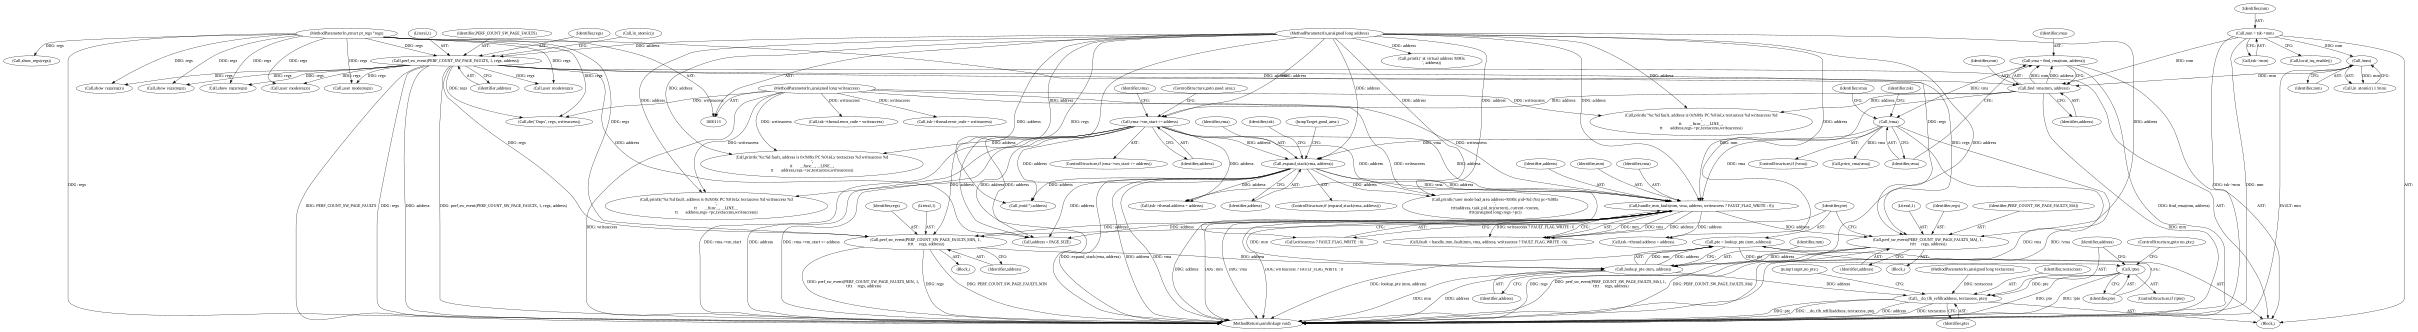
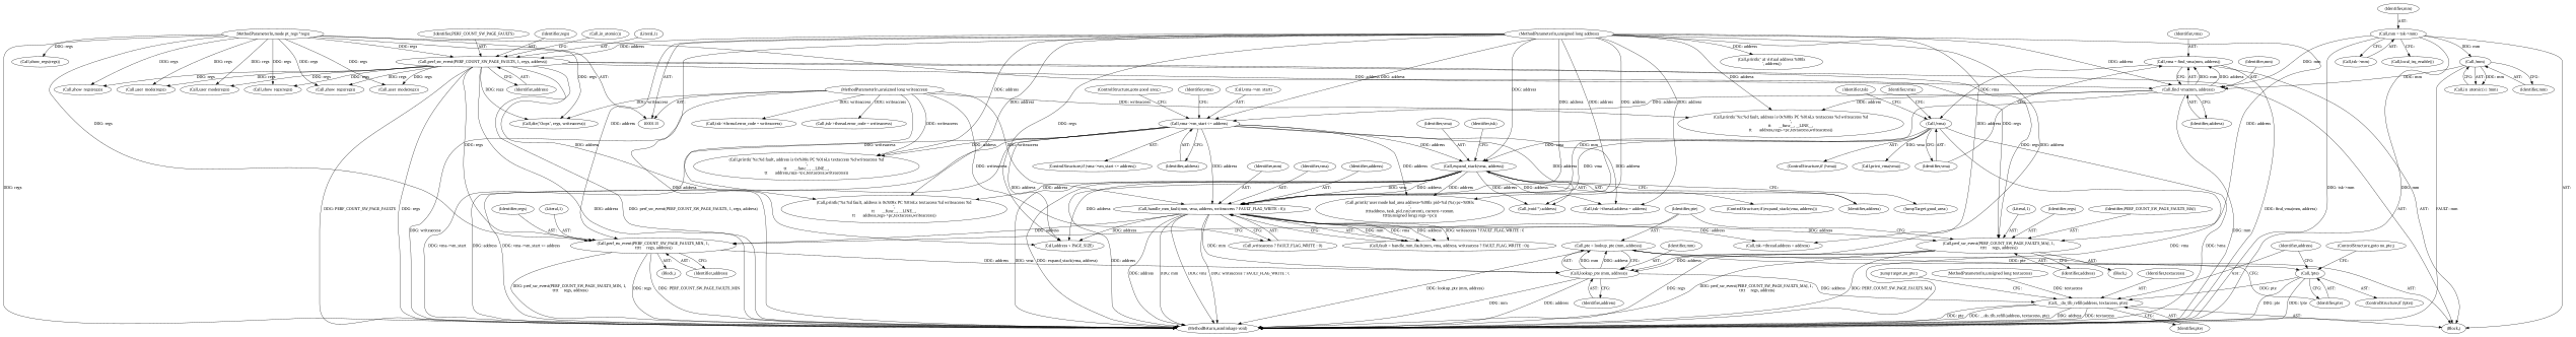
  digraph {
    fontname="PT Serif"
    node [fontname="PT Serif"]
    edge [fontname="PT Serif"]
    n1 [label="(Call,pte = lookup_pte (mm, address))"]
    n2 [label="(Call,lookup_pte (mm, address))"]
    n3 [label="(Call,!pte)"]
    n4 [label="(Block,)"]
    n5 [label="(MethodReturn,asmlinkage void)"]
    n6 [label="(Call,__do_tlb_refill(address, textaccess, pte))"]
    n7 [label="(Identifier,address)"]
    n8 [label="(Identifier,pte)"]
    n9 [label="(ControlStructure,if (!pte))"]
    n10 [label="(Identifier,pte)"]
    n11 [label="(Call,handle_mm_fault(mm, vma, address, writeaccess ? FAULT_FLAG_WRITE : 0))"]
    n12 [label="(Call,perf_sw_event(PERF_COUNT_SW_PAGE_FAULTS_MIN, 1,\n \t\t\t\t     regs, address))"]
    n13 [label="(Call,perf_sw_event(PERF_COUNT_SW_PAGE_FAULTS_MAJ, 1,\n \t\t\t\t     regs, address))"]
    n14 [label="(Call,address < PAGE_SIZE)"]
    n15 [label="(Call,fault = handle_mm_fault(mm, vma, address, writeaccess ? FAULT_FLAG_WRITE : 0))"]
    n16 [label="(Call,writeaccess ? FAULT_FLAG_WRITE : 0)"]
    n17 [label="(Call,tsk->thread.address = address)"]
    n18 [label="(Block,)"]
    n19 [label="(Identifier,address)"]
    n20 [label="(Block,)"]
    n21 [label="(Identifier,address)"]
    n22 [label="(Call,find_vma(mm, address))"]
    n23 [label="(Call,vma = find_vma(mm, address))"]
    n24 [label="(Call,vma->vm_start <= address)"]
    n25 [label="(Identifier,address)"]
    n26 [label="(Call,printk(\"%s:%d fault, address is 0x%08x PC %016Lx textaccess %d writeaccess %d\n\",\n\t\t       __func__, __LINE__,\n\t\t       address,regs->pc,textaccess,writeaccess))"]
    n27 [label="(Call,!vma)"]
    n28 [label="(Call,expand_stack(vma, address))"]
    n29 [label="(Call,printk(\"%s:%d fault, address is 0x%08x PC %016Lx textaccess %d writeaccess %d\n\",\n\t\t       __func__, __LINE__,\n\t\t       address,regs->pc,textaccess,writeaccess))"]
    n30 [label="(Call,printk(\"user mode bad_area address=%08lx pid=%d (%s) pc=%08lx\n\",\n\t\t\t\taddress, task_pid_nr(current), current->comm,\n\t\t\t\t(unsigned long) regs->pc))"]
    n31 [label="(Call,(void *) address)"]
    n32 [label="(Call,tsk->thread.address = address)"]
    n33 [label="(ControlStructure,if (vma->vm_start <= address))"]
    n34 [label="(Identifier,address)"]
    n35 [label="(Call,!mm)"]
    n36 [label="(Call,in_atomic() || !mm)"]
    n37 [label="(Identifier,mm)"]
    n38 [label="(Call,mm = tsk->mm)"]
    n39 [label="(Call,tsk->mm)"]
    n40 [label="(Call,local_irq_enable())"]
    n41 [label="(Call,perf_sw_event(PERF_COUNT_SW_PAGE_FAULTS, 1, regs, address))"]
    n42 [label="(Call,die(\"Oops\", regs, writeaccess))"]
    n43 [label="(Call,user_mode(regs))"]
    n44 [label="(Call,show_regs(regs))"]
    n45 [label="(Call,show_regs(regs))"]
    n46 [label="(Call,show_regs(regs))"]
    n47 [label="(Identifier,address)"]
    n48 [label="(Call,user_mode(regs))"]
    n49 [label="(Call,user_mode(regs))"]
-   n50 [label="(MethodParameterIn,struct pt_regs *regs)"]
+   n50 [label="(MethodParameterIn,mode pt_regs *regs)"]
    n51 [label="(Call,show_regs(regs))"]
    1000115
    n53 [label="(MethodParameterIn,unsigned long address)"]
    n54 [label="(Call,printk(\"%s:%d fault, address is 0x%08x PC %016Lx textaccess %d writeaccess %d\n\",\n\t\t       __func__, __LINE__,\n\t\t       address,regs->pc,textaccess,writeaccess))"]
    n55 [label="(Call,printk(\" at virtual address %08lx\n\", address))"]
    n56 [label="(ControlStructure,if (expand_stack(vma, address)))"]
    n57 [label="(Identifier,address)"]
    n58 [label="(Call,print_vma(vma))"]
    n59 [label="(Identifier,vma)"]
    n60 [label="(ControlStructure,if (!vma))"]
    n61 [label="(MethodParameterIn,unsigned long writeaccess)"]
    n62 [label="(Call,tsk->thread.error_code = writeaccess)"]
    n63 [label="(Call,tsk->thread.error_code = writeaccess)"]
    n64 [label="(Identifier,vma)"]
    n65 [label="(Identifier,mm)"]
    n66 [label="(Identifier,regs)"]
    n67 [label="(Identifier,PERF_COUNT_SW_PAGE_FAULTS_MAJ)"]
    n68 [label="(Literal,1)"]
    n69 [label="(JumpTarget,no_pte:)"]
    n70 [label="(Identifier,vma)"]
    n71 [label="(Identifier,address)"]
    n72 [label="(MethodParameterIn,unsigned long textaccess)"]
    n73 [label="(Identifier,pte)"]
    n74 [label="(Literal,1)"]
    n75 [label="(Identifier,mm)"]
    n76 [label="(ControlStructure,goto good_area;)"]
    n77 [label="(Identifier,mm)"]
    n78 [label="(Identifier,tsk)"]
    n79 [label="(Identifier,address)"]
    n80 [label="(ControlStructure,goto no_pte;)"]
    n81 [label="(Literal,1)"]
    n82 [label="(Identifier,tsk)"]
    n83 [label="(Identifier,PERF_COUNT_SW_PAGE_FAULTS)"]
    n84 [label="(Identifier,vma)"]
    n85 [label="(Identifier,regs)"]
    n86 [label="(Identifier,vma)"]
    n87 [label="(Call,in_atomic())"]
    n88 [label="(Identifier,regs)"]
    n89 [label="(Identifier,vma)"]
    n90 [label="(Identifier,textaccess)"]
+   n91 [label="(Call,vma->vm_start)"]
    n92 [label="(Identifier,mm)"]
    n93 [label="(JumpTarget,good_area:)"]
    n1 -> n2 [label="CFG: "]
    n1 -> n3 [label="DDG: pte"]
    n1 -> n4 [label="AST: "]
    n1 -> n5 [label="DDG: lookup_pte (mm, address)"]
    n2 -> n1 [label="AST: "]
    n2 -> n1 [label="DDG: mm"]
    n2 -> n1 [label="DDG: address"]
    n2 -> n5 [label="DDG: address"]
    n2 -> n5 [label="DDG: mm"]
    n2 -> n6 [label="DDG: address"]
    n2 -> n7 [label="CFG: "]
    n3 -> n5 [label="DDG: pte"]
    n3 -> n5 [label="DDG: !pte"]
    n3 -> n6 [label="DDG: pte"]
    n3 -> n8 [label="CFG: "]
    n3 -> n9 [label="AST: "]
    n6 -> n4 [label="AST: "]
    n6 -> n5 [label="DDG: address"]
    n6 -> n5 [label="DDG: textaccess"]
    n6 -> n5 [label="DDG: pte"]
    n6 -> n5 [label="DDG: __do_tlb_refill(address, textaccess, pte)"]
    n6 -> n10 [label="CFG: "]
    n7 -> n2 [label="AST: "]
    n8 -> n1 [label="CFG: "]
    n8 -> n3 [label="AST: "]
    n10 -> n6 [label="AST: "]
    n11 -> n2 [label="DDG: mm"]
    n11 -> n5 [label="DDG: address"]
    n11 -> n5 [label="DDG: mm"]
    n11 -> n5 [label="DDG: vma"]
    n11 -> n5 [label="DDG: writeaccess ? FAULT_FLAG_WRITE : 0"]
    n11 -> n12 [label="DDG: address"]
    n11 -> n13 [label="DDG: address"]
    n11 -> n14 [label="DDG: address"]
    n11 -> n15 [label="AST: "]
    n11 -> n15 [label="DDG: mm"]
    n11 -> n15 [label="DDG: vma"]
    n11 -> n15 [label="DDG: address"]
    n11 -> n15 [label="DDG: writeaccess ? FAULT_FLAG_WRITE : 0"]
    n11 -> n16 [label="CFG: "]
    n11 -> n17 [label="DDG: address"]
    n12 -> n2 [label="DDG: address"]
    n12 -> n5 [label="DDG: perf_sw_event(PERF_COUNT_SW_PAGE_FAULTS_MIN, 1,\n \t\t\t\t     regs, address)"]
    n12 -> n5 [label="DDG: regs"]
    n12 -> n5 [label="DDG: PERF_COUNT_SW_PAGE_FAULTS_MIN"]
    n12 -> n18 [label="AST: "]
    n12 -> n19 [label="CFG: "]
    n13 -> n2 [label="DDG: address"]
    n13 -> n5 [label="DDG: regs"]
    n13 -> n5 [label="DDG: perf_sw_event(PERF_COUNT_SW_PAGE_FAULTS_MAJ, 1,\n \t\t\t\t     regs, address)"]
    n13 -> n5 [label="DDG: PERF_COUNT_SW_PAGE_FAULTS_MAJ"]
    n13 -> n20 [label="AST: "]
    n13 -> n21 [label="CFG: "]
    n15 -> n11 [label="CFG: "]
    n16 -> n11 [label="AST: "]
    n19 -> n12 [label="AST: "]
    n21 -> n13 [label="AST: "]
    n22 -> n5 [label="DDG: mm"]
    n22 -> n11 [label="DDG: mm"]
    n22 -> n23 [label="AST: "]
    n22 -> n23 [label="DDG: mm"]
    n22 -> n23 [label="DDG: address"]
    n22 -> n24 [label="DDG: address"]
    n22 -> n25 [label="CFG: "]
    n22 -> n26 [label="DDG: address"]
    n23 -> n4 [label="AST: "]
    n23 -> n5 [label="DDG: find_vma(mm, address)"]
    n23 -> n22 [label="CFG: "]
    n23 -> n27 [label="DDG: vma"]
    n24 -> n5 [label="DDG: vma->vm_start"]
    n24 -> n5 [label="DDG: address"]
    n24 -> n5 [label="DDG: vma->vm_start <= address"]
    n24 -> n11 [label="DDG: address"]
    n24 -> n14 [label="DDG: address"]
    n24 -> n28 [label="DDG: address"]
    n24 -> n29 [label="DDG: address"]
    n24 -> n30 [label="DDG: address"]
    n24 -> n31 [label="DDG: address"]
    n24 -> n32 [label="DDG: address"]
    n24 -> n33 [label="AST: "]
    n24 -> n34 [label="CFG: "]
    n25 -> n22 [label="AST: "]
    n27 -> n5 [label="DDG: vma"]
    n27 -> n5 [label="DDG: !vma"]
    n27 -> n11 [label="DDG: vma"]
    n27 -> n28 [label="DDG: vma"]
    n27 -> n58 [label="DDG: vma"]
    n27 -> n59 [label="CFG: "]
    n27 -> n60 [label="AST: "]
    n28 -> n5 [label="DDG: expand_stack(vma, address)"]
    n28 -> n5 [label="DDG: address"]
    n28 -> n5 [label="DDG: vma"]
    n28 -> n11 [label="DDG: vma"]
    n28 -> n11 [label="DDG: address"]
    n28 -> n14 [label="DDG: address"]
    n28 -> n30 [label="DDG: address"]
    n28 -> n31 [label="DDG: address"]
    n28 -> n32 [label="DDG: address"]
    n28 -> n54 [label="DDG: address"]
    n28 -> n56 [label="AST: "]
    n28 -> n57 [label="CFG: "]
    n34 -> n24 [label="AST: "]
    n35 -> n5 [label="FAULT: mm"]
    n35 -> n22 [label="DDG: mm"]
    n35 -> n36 [label="AST: "]
    n35 -> n36 [label="DDG: mm"]
    n35 -> n37 [label="CFG: "]
    n36 -> n35 [label="CFG: "]
    n37 -> n35 [label="AST: "]
    n38 -> n4 [label="AST: "]
    n38 -> n5 [label="DDG: tsk->mm"]
    n38 -> n5 [label="DDG: mm"]
    n38 -> n22 [label="DDG: mm"]
    n38 -> n35 [label="DDG: mm"]
    n38 -> n39 [label="CFG: "]
    n38 -> n40 [label="CFG: "]
    n39 -> n38 [label="AST: "]
    n41 -> n4 [label="AST: "]
    n41 -> n5 [label="DDG: regs"]
    n41 -> n5 [label="DDG: address"]
    n41 -> n5 [label="DDG: perf_sw_event(PERF_COUNT_SW_PAGE_FAULTS, 1, regs, address)"]
    n41 -> n5 [label="DDG: PERF_COUNT_SW_PAGE_FAULTS"]
    n41 -> n12 [label="DDG: regs"]
    n41 -> n13 [label="DDG: regs"]
    n41 -> n14 [label="DDG: address"]
    n41 -> n22 [label="DDG: address"]
    n41 -> n42 [label="DDG: regs"]
    n41 -> n43 [label="DDG: regs"]
    n41 -> n44 [label="DDG: regs"]
    n41 -> n45 [label="DDG: regs"]
    n41 -> n46 [label="DDG: regs"]
    n41 -> n47 [label="CFG: "]
    n41 -> n48 [label="DDG: regs"]
    n41 -> n49 [label="DDG: regs"]
    n47 -> n41 [label="AST: "]
    n50 -> n5 [label="DDG: regs"]
    n50 -> n12 [label="DDG: regs"]
    n50 -> n13 [label="DDG: regs"]
    n50 -> n41 [label="DDG: regs"]
    n50 -> n42 [label="DDG: regs"]
    n50 -> n43 [label="DDG: regs"]
    n50 -> n44 [label="DDG: regs"]
    n50 -> n45 [label="DDG: regs"]
    n50 -> n46 [label="DDG: regs"]
    n50 -> n48 [label="DDG: regs"]
    n50 -> n49 [label="DDG: regs"]
    n50 -> n51 [label="DDG: regs"]
    n50 -> 1000115 [label="AST: "]
    n53 -> n2 [label="DDG: address"]
    n53 -> n5 [label="DDG: address"]
    n53 -> n11 [label="DDG: address"]
    n53 -> n12 [label="DDG: address"]
    n53 -> n13 [label="DDG: address"]
    n53 -> n14 [label="DDG: regs"]
    n53 -> n17 [label="DDG: address"]
+   n53 -> n22 [label="DDG: address"]
    n53 -> n24 [label="DDG: address"]
    n53 -> n26 [label="DDG: address"]
    n53 -> n28 [label="DDG: address"]
    n53 -> n29 [label="DDG: address"]
    n53 -> n30 [label="DDG: address"]
    n53 -> n31 [label="DDG: address"]
    n53 -> n32 [label="DDG: address"]
    n53 -> n41 [label="DDG: address"]
    n53 -> 1000115 [label="AST: "]
    n53 -> n54 [label="DDG: address"]
    n53 -> n55 [label="DDG: address"]
    n57 -> n28 [label="AST: "]
    n59 -> n23 [label="CFG: "]
    n59 -> n27 [label="AST: "]
    n61 -> n5 [label="DDG: writeaccess"]
    n61 -> n11 [label="DDG: writeaccess"]
    n61 -> n16 [label="DDG: writeaccess"]
    n61 -> n26 [label="DDG: writeaccess"]
    n61 -> n29 [label="DDG: writeaccess"]
    n61 -> n42 [label="DDG: writeaccess"]
    n61 -> 1000115 [label="AST: "]
    n61 -> n54 [label="DDG: writeaccess"]
    n61 -> n62 [label="DDG: writeaccess"]
    n61 -> n63 [label="DDG: writeaccess"]
    n64 -> n28 [label="AST: "]
    n65 -> n22 [label="AST: "]
    n66 -> n12 [label="AST: "]
    n67 -> n13 [label="AST: "]
    n68 -> n41 [label="AST: "]
    n69 -> n6 [label="CFG: "]
    n70 -> n27 [label="CFG: "]
    n71 -> n11 [label="AST: "]
    n72 -> n6 [label="DDG: textaccess"]
    n73 -> n1 [label="AST: "]
    n73 -> n12 [label="CFG: "]
    n73 -> n13 [label="CFG: "]
    n74 -> n12 [label="AST: "]
    n75 -> n11 [label="AST: "]
    n76 -> n24 [label="CFG: "]
    n77 -> n2 [label="AST: "]
    n78 -> n27 [label="CFG: "]
    n79 -> n3 [label="CFG: "]
    n79 -> n6 [label="AST: "]
    n80 -> n3 [label="CFG: "]
    n81 -> n13 [label="AST: "]
    n82 -> n28 [label="CFG: "]
    n83 -> n41 [label="AST: "]
    n84 -> n23 [label="AST: "]
    n85 -> n41 [label="AST: "]
    n86 -> n11 [label="AST: "]
    n87 -> n41 [label="CFG: "]
    n88 -> n13 [label="AST: "]
    n89 -> n24 [label="CFG: "]
    n90 -> n6 [label="AST: "]
+   n91 -> n24 [label="AST: "]
    n92 -> n38 [label="AST: "]
-   n93 -> n28 [label="CFG: "]
+   n28 -> n93 [label="CFG: "]
  }
